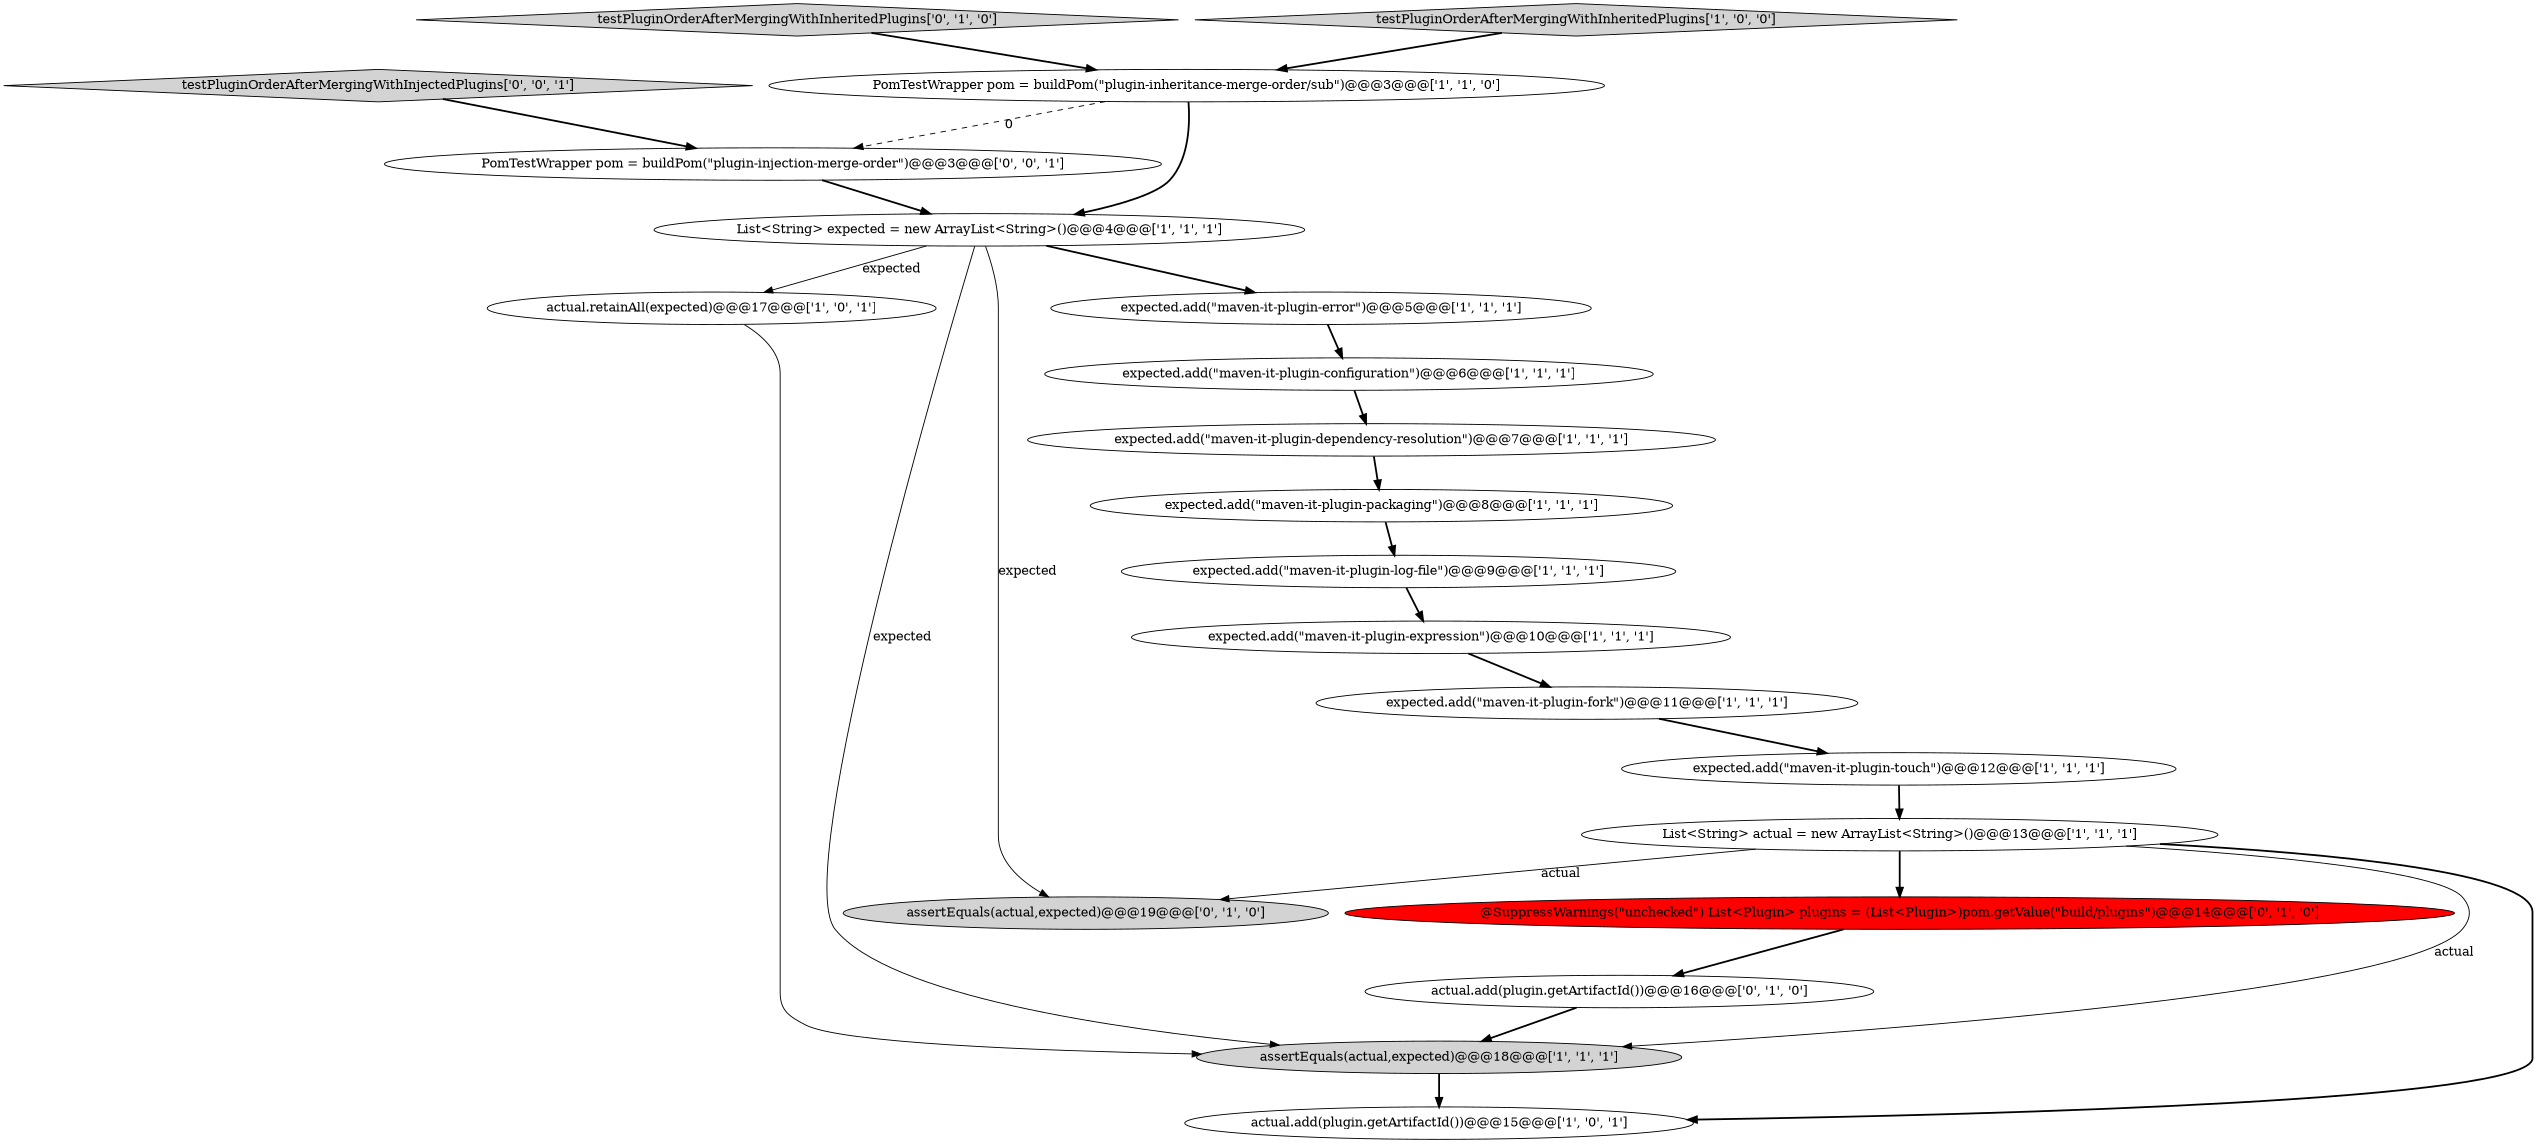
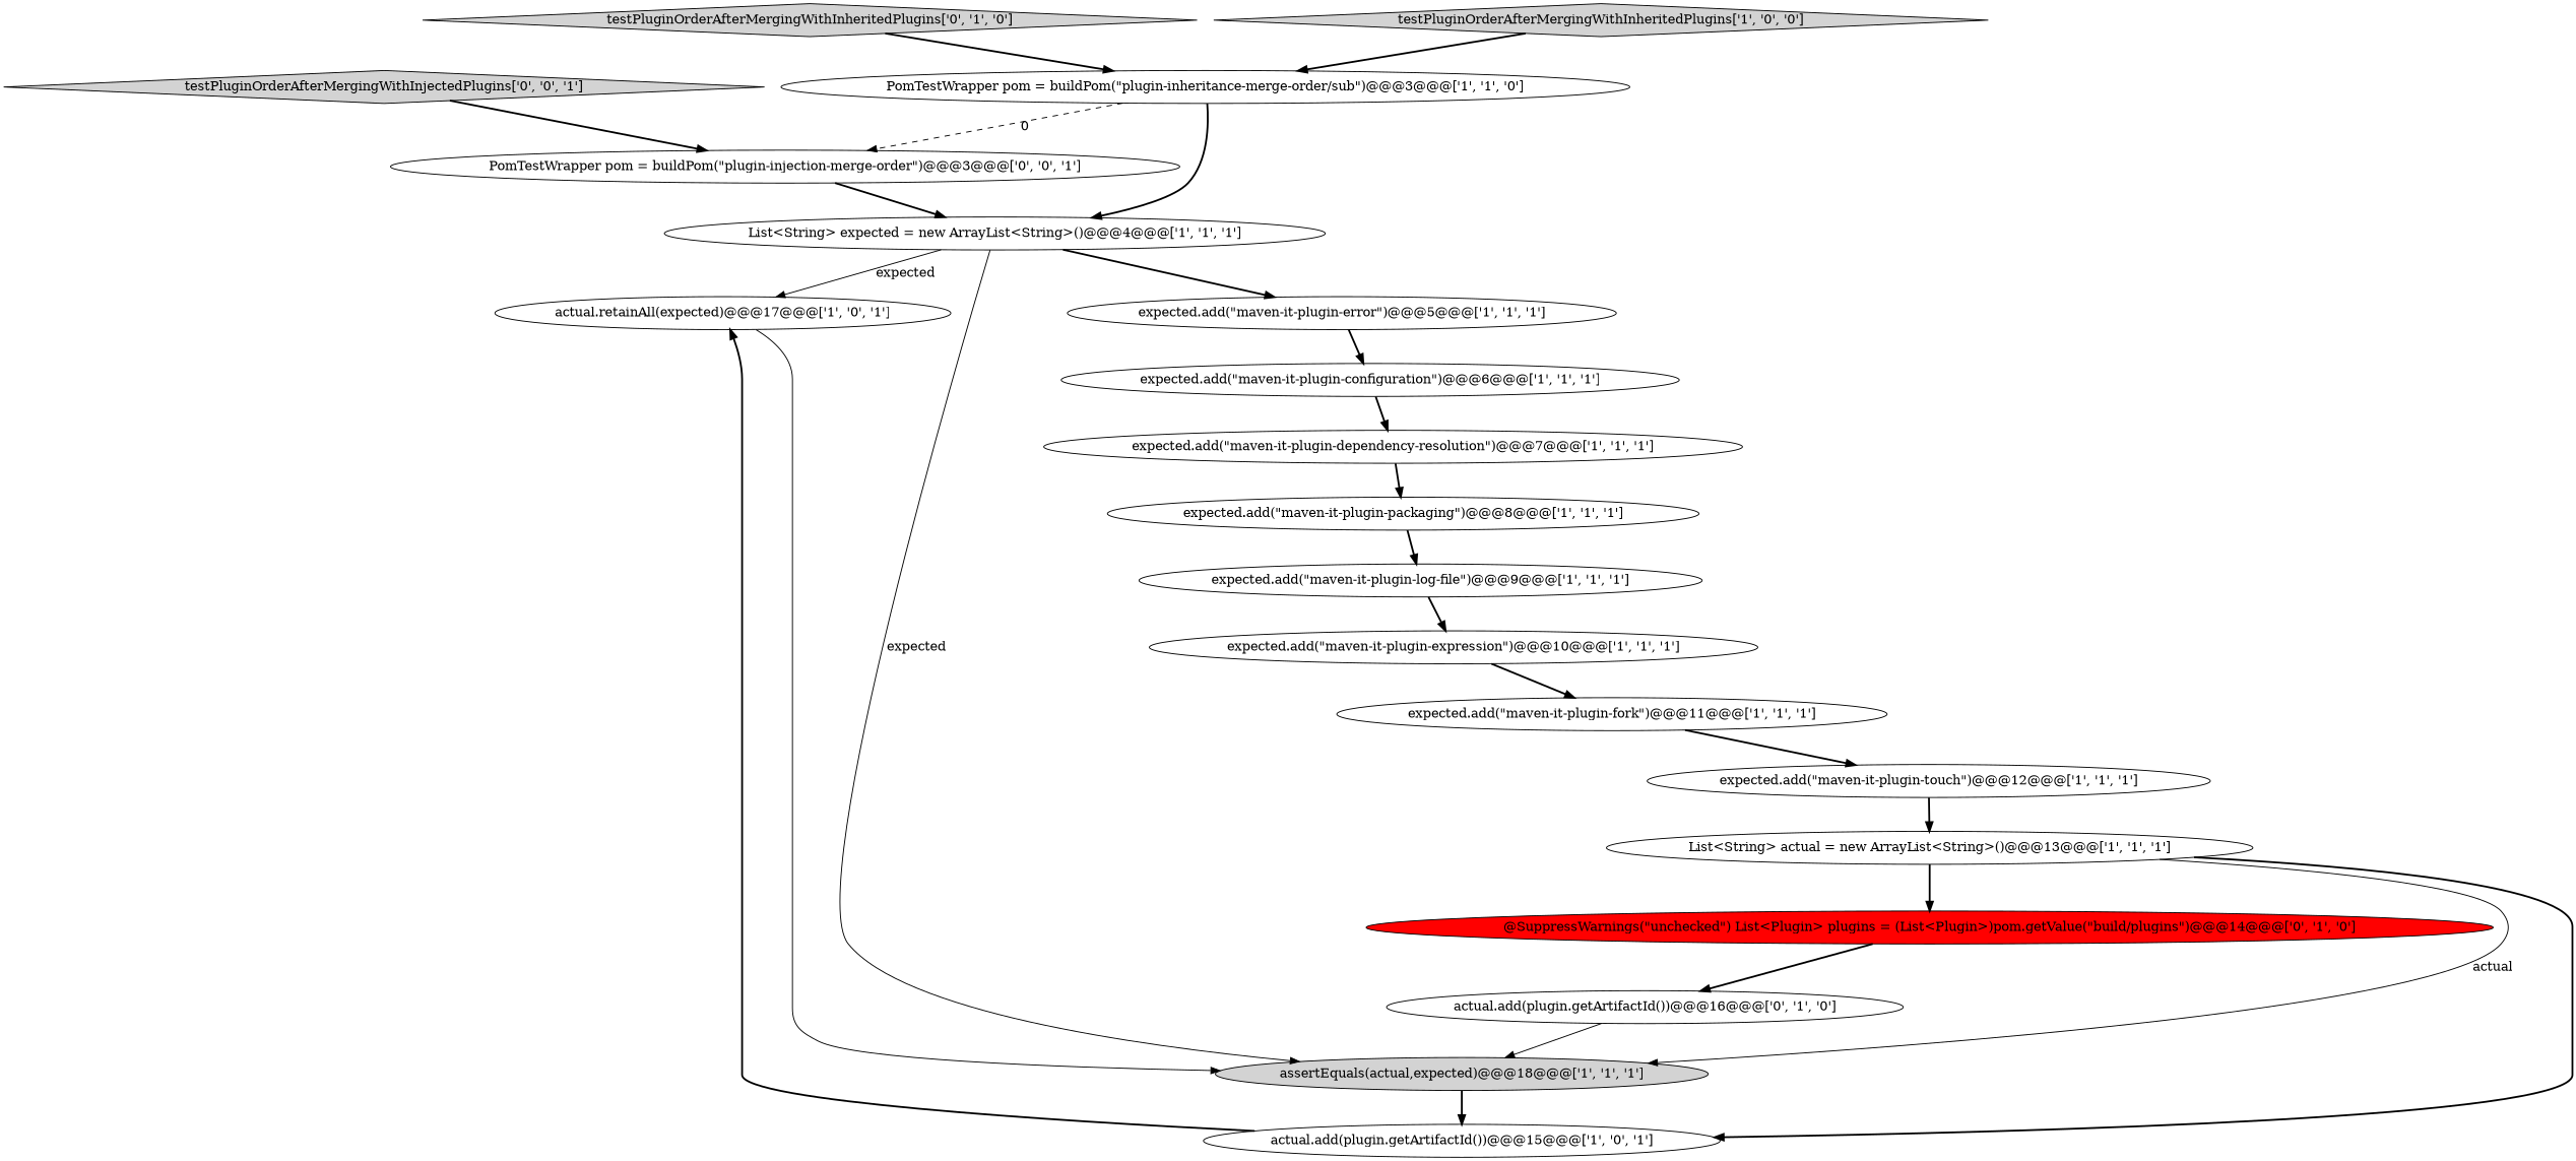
  digraph {
    node [fillcolor=white shape=ellipse style=filled]
    edge [style=bold]
    n1 [label="actual.retainAll(expected)@@@17@@@['1', '0', '1']"]
    n2 [fillcolor=lightgray label="assertEquals(actual,expected)@@@18@@@['1', '1', '1']"]
    n3 [label="actual.add(plugin.getArtifactId())@@@15@@@['1', '0', '1']"]
    n4 [label="expected.add(\"maven-it-plugin-touch\")@@@12@@@['1', '1', '1']"]
    n5 [label="List<String> actual = new ArrayList<String>()@@@13@@@['1', '1', '1']"]
-   n6 [fillcolor=lightgray label="assertEquals(actual,expected)@@@19@@@['0', '1', '0']"]
    n7 [fillcolor=red label="@SuppressWarnings(\"unchecked\") List<Plugin> plugins = (List<Plugin>)pom.getValue(\"build/plugins\")@@@14@@@['0', '1', '0']"]
    n8 [label="expected.add(\"maven-it-plugin-packaging\")@@@8@@@['1', '1', '1']"]
    n9 [label="expected.add(\"maven-it-plugin-log-file\")@@@9@@@['1', '1', '1']"]
    n10 [label="expected.add(\"maven-it-plugin-expression\")@@@10@@@['1', '1', '1']"]
    n11 [label="expected.add(\"maven-it-plugin-fork\")@@@11@@@['1', '1', '1']"]
    n12 [label="expected.add(\"maven-it-plugin-dependency-resolution\")@@@7@@@['1', '1', '1']"]
    n13 [label="PomTestWrapper pom = buildPom(\"plugin-injection-merge-order\")@@@3@@@['0', '0', '1']"]
    n14 [label="List<String> expected = new ArrayList<String>()@@@4@@@['1', '1', '1']"]
    n15 [label="expected.add(\"maven-it-plugin-error\")@@@5@@@['1', '1', '1']"]
    n16 [label="actual.add(plugin.getArtifactId())@@@16@@@['0', '1', '0']"]
    n17 [fillcolor=lightgray label="testPluginOrderAfterMergingWithInheritedPlugins['0', '1', '0']" shape=diamond]
    n18 [label="PomTestWrapper pom = buildPom(\"plugin-inheritance-merge-order/sub\")@@@3@@@['1', '1', '0']"]
    n19 [label="expected.add(\"maven-it-plugin-configuration\")@@@6@@@['1', '1', '1']"]
    n20 [fillcolor=lightgray label="testPluginOrderAfterMergingWithInheritedPlugins['1', '0', '0']" shape=diamond]
    n21 [fillcolor=lightgray label="testPluginOrderAfterMergingWithInjectedPlugins['0', '0', '1']" shape=diamond]
    n1 -> n2 [style=solid]
    n2 -> n3
+   n3 -> n1
    n4 -> n5
    n5 -> n2 [label=actual style=solid]
    n5 -> n3
-   n5 -> n6 [label=actual style=solid]
    n5 -> n7
    n7 -> n16
    n8 -> n9
    n9 -> n10
    n10 -> n11
    n11 -> n4
    n12 -> n8
    n13 -> n14
    n14 -> n1 [label=expected style=solid]
    n14 -> n2 [label=expected style=solid]
-   n14 -> n6 [label=expected style=solid]
    n14 -> n15
    n15 -> n19
-   n16 -> n2
+   n16 -> n2 [style=solid]
    n17 -> n18
    n18 -> n13 [label=0 style=dashed]
    n18 -> n14
    n19 -> n12
    n20 -> n18
    n21 -> n13
  }
